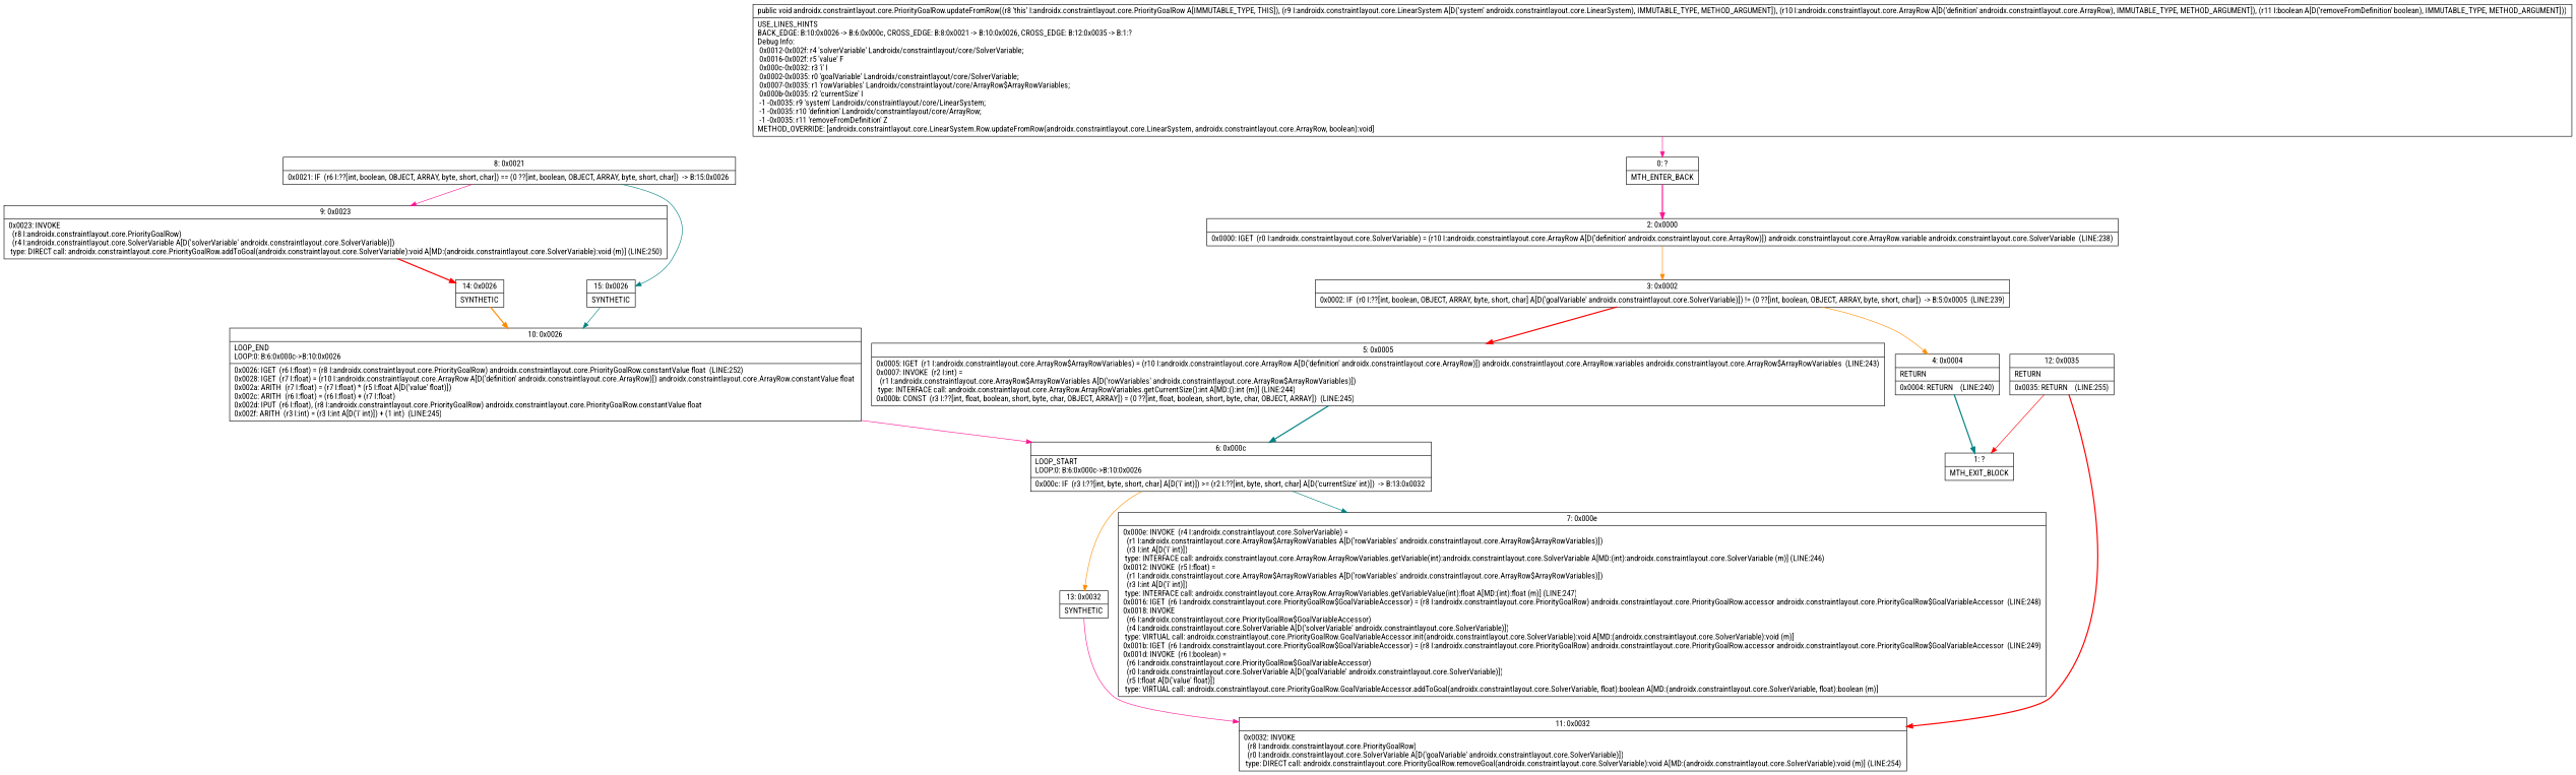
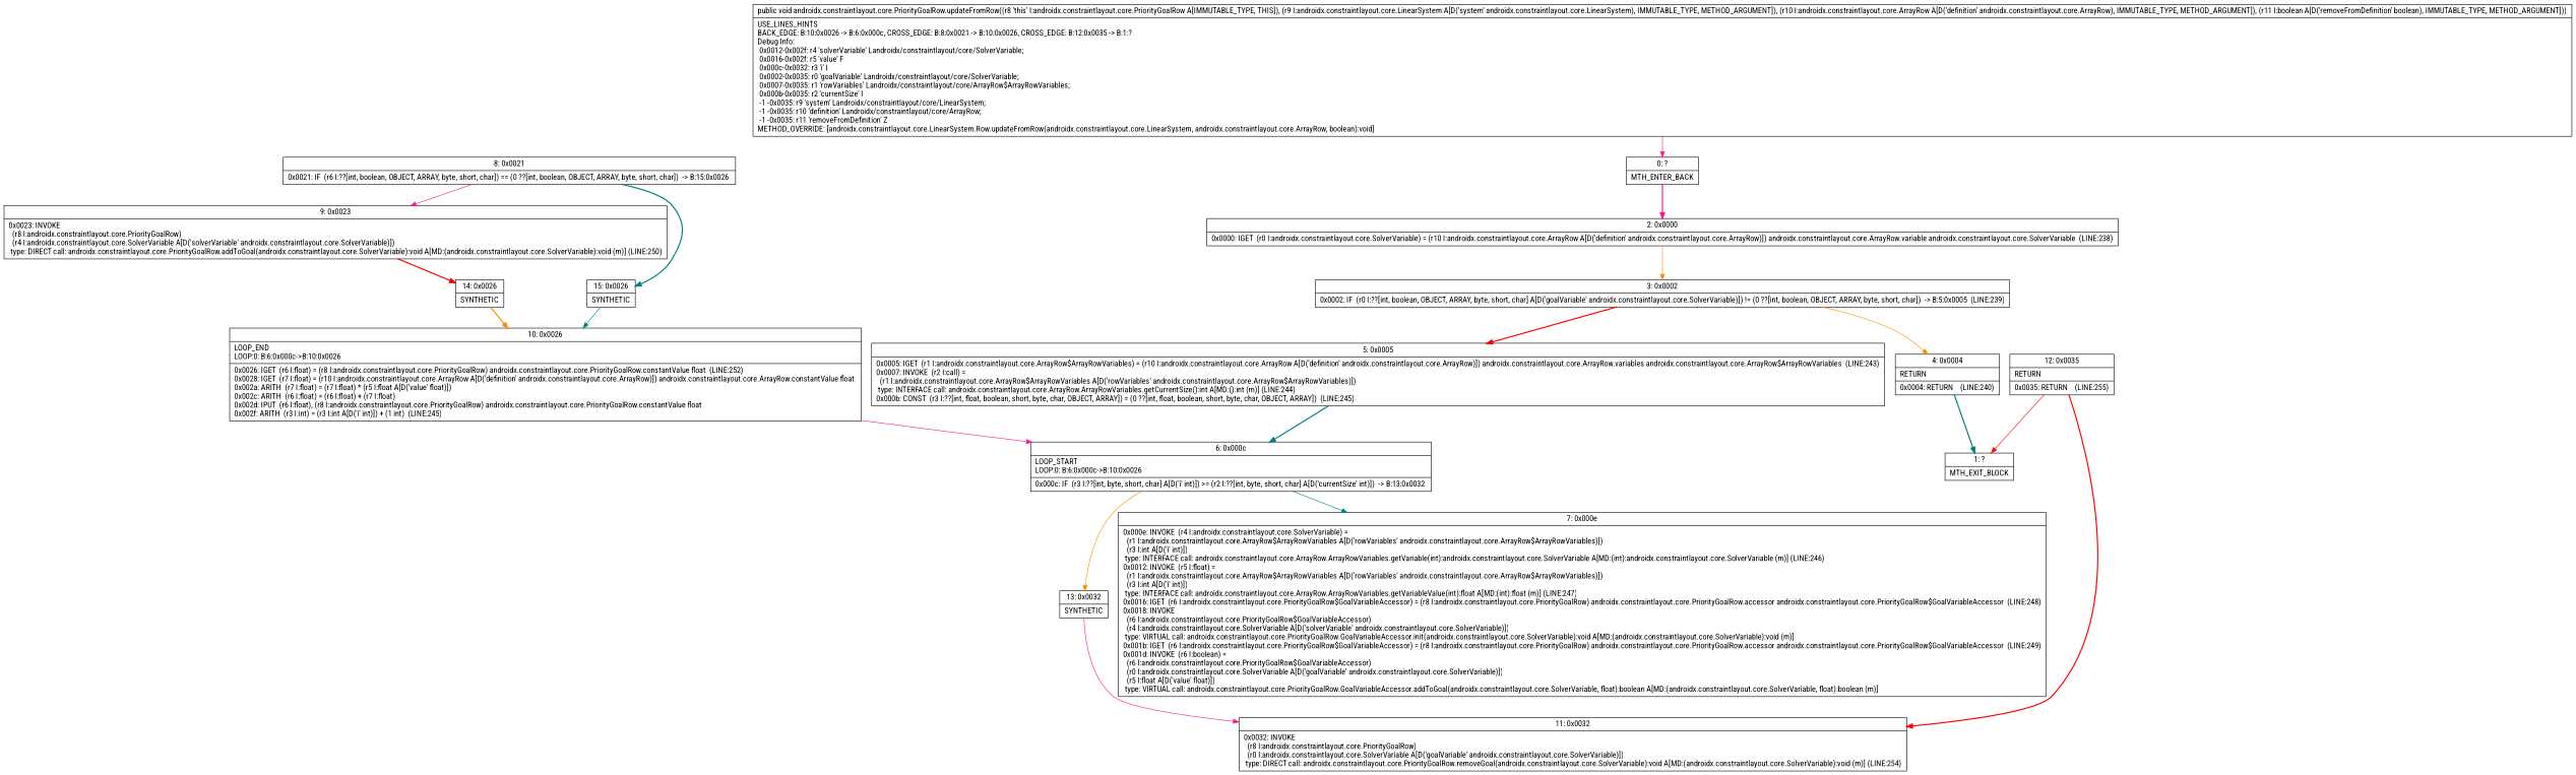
  digraph {
    fontname="Roboto Condensed"
    node [fontname="Roboto Condensed" shape=record]
    edge [color=deeppink fontname="Roboto Condensed" style=solid]
    n1 [label="{0\:\ ?|MTH_ENTER_BACK\l}"]
    n2 [label="{2\:\ 0x0000|0x0000: IGET  (r0 I:androidx.constraintlayout.core.SolverVariable) = (r10 I:androidx.constraintlayout.core.ArrayRow A[D('definition' androidx.constraintlayout.core.ArrayRow)]) androidx.constraintlayout.core.ArrayRow.variable androidx.constraintlayout.core.SolverVariable  (LINE:238)\l}"]
    n3 [label="{3\:\ 0x0002|0x0002: IF  (r0 I:??[int, boolean, OBJECT, ARRAY, byte, short, char] A[D('goalVariable' androidx.constraintlayout.core.SolverVariable)]) != (0 ??[int, boolean, OBJECT, ARRAY, byte, short, char])  \-\> B:5:0x0005  (LINE:239)\l}"]
    n4 [label="{4\:\ 0x0004|RETURN\l|0x0004: RETURN    (LINE:240)\l}"]
-   n5 [label="{5\:\ 0x0005|0x0005: IGET  (r1 I:androidx.constraintlayout.core.ArrayRow$ArrayRowVariables) = (r10 I:androidx.constraintlayout.core.ArrayRow A[D('definition' androidx.constraintlayout.core.ArrayRow)]) androidx.constraintlayout.core.ArrayRow.variables androidx.constraintlayout.core.ArrayRow$ArrayRowVariables  (LINE:243)\l0x0007: INVOKE  (r2 I:int) = \l  (r1 I:androidx.constraintlayout.core.ArrayRow$ArrayRowVariables A[D('rowVariables' androidx.constraintlayout.core.ArrayRow$ArrayRowVariables)])\l type: INTERFACE call: androidx.constraintlayout.core.ArrayRow.ArrayRowVariables.getCurrentSize():int A[MD:():int (m)] (LINE:244)\l0x000b: CONST  (r3 I:??[int, float, boolean, short, byte, char, OBJECT, ARRAY]) = (0 ??[int, float, boolean, short, byte, char, OBJECT, ARRAY])  (LINE:245)\l}"]
+   n5 [label="{5\:\ 0x0005|0x0005: IGET  (r1 I:androidx.constraintlayout.core.ArrayRow$ArrayRowVariables) = (r10 I:androidx.constraintlayout.core.ArrayRow A[D('definition' androidx.constraintlayout.core.ArrayRow)]) androidx.constraintlayout.core.ArrayRow.variables androidx.constraintlayout.core.ArrayRow$ArrayRowVariables  (LINE:243)\l0x0007: INVOKE  (r2 I:call) = \l  (r1 I:androidx.constraintlayout.core.ArrayRow$ArrayRowVariables A[D('rowVariables' androidx.constraintlayout.core.ArrayRow$ArrayRowVariables)])\l type: INTERFACE call: androidx.constraintlayout.core.ArrayRow.ArrayRowVariables.getCurrentSize():int A[MD:():int (m)] (LINE:244)\l0x000b: CONST  (r3 I:??[int, float, boolean, short, byte, char, OBJECT, ARRAY]) = (0 ??[int, float, boolean, short, byte, char, OBJECT, ARRAY])  (LINE:245)\l}"]
    n6 [label="{1\:\ ?|MTH_EXIT_BLOCK\l}"]
    n7 [label="{6\:\ 0x000c|LOOP_START\lLOOP:0: B:6:0x000c\-\>B:10:0x0026\l|0x000c: IF  (r3 I:??[int, byte, short, char] A[D('i' int)]) \>= (r2 I:??[int, byte, short, char] A[D('currentSize' int)])  \-\> B:13:0x0032 \l}"]
    n8 [label="{7\:\ 0x000e|0x000e: INVOKE  (r4 I:androidx.constraintlayout.core.SolverVariable) = \l  (r1 I:androidx.constraintlayout.core.ArrayRow$ArrayRowVariables A[D('rowVariables' androidx.constraintlayout.core.ArrayRow$ArrayRowVariables)])\l  (r3 I:int A[D('i' int)])\l type: INTERFACE call: androidx.constraintlayout.core.ArrayRow.ArrayRowVariables.getVariable(int):androidx.constraintlayout.core.SolverVariable A[MD:(int):androidx.constraintlayout.core.SolverVariable (m)] (LINE:246)\l0x0012: INVOKE  (r5 I:float) = \l  (r1 I:androidx.constraintlayout.core.ArrayRow$ArrayRowVariables A[D('rowVariables' androidx.constraintlayout.core.ArrayRow$ArrayRowVariables)])\l  (r3 I:int A[D('i' int)])\l type: INTERFACE call: androidx.constraintlayout.core.ArrayRow.ArrayRowVariables.getVariableValue(int):float A[MD:(int):float (m)] (LINE:247)\l0x0016: IGET  (r6 I:androidx.constraintlayout.core.PriorityGoalRow$GoalVariableAccessor) = (r8 I:androidx.constraintlayout.core.PriorityGoalRow) androidx.constraintlayout.core.PriorityGoalRow.accessor androidx.constraintlayout.core.PriorityGoalRow$GoalVariableAccessor  (LINE:248)\l0x0018: INVOKE  \l  (r6 I:androidx.constraintlayout.core.PriorityGoalRow$GoalVariableAccessor)\l  (r4 I:androidx.constraintlayout.core.SolverVariable A[D('solverVariable' androidx.constraintlayout.core.SolverVariable)])\l type: VIRTUAL call: androidx.constraintlayout.core.PriorityGoalRow.GoalVariableAccessor.init(androidx.constraintlayout.core.SolverVariable):void A[MD:(androidx.constraintlayout.core.SolverVariable):void (m)]\l0x001b: IGET  (r6 I:androidx.constraintlayout.core.PriorityGoalRow$GoalVariableAccessor) = (r8 I:androidx.constraintlayout.core.PriorityGoalRow) androidx.constraintlayout.core.PriorityGoalRow.accessor androidx.constraintlayout.core.PriorityGoalRow$GoalVariableAccessor  (LINE:249)\l0x001d: INVOKE  (r6 I:boolean) = \l  (r6 I:androidx.constraintlayout.core.PriorityGoalRow$GoalVariableAccessor)\l  (r0 I:androidx.constraintlayout.core.SolverVariable A[D('goalVariable' androidx.constraintlayout.core.SolverVariable)])\l  (r5 I:float A[D('value' float)])\l type: VIRTUAL call: androidx.constraintlayout.core.PriorityGoalRow.GoalVariableAccessor.addToGoal(androidx.constraintlayout.core.SolverVariable, float):boolean A[MD:(androidx.constraintlayout.core.SolverVariable, float):boolean (m)]\l}"]
    n9 [label="{13\:\ 0x0032|SYNTHETIC\l}"]
    n10 [label="{11\:\ 0x0032|0x0032: INVOKE  \l  (r8 I:androidx.constraintlayout.core.PriorityGoalRow)\l  (r0 I:androidx.constraintlayout.core.SolverVariable A[D('goalVariable' androidx.constraintlayout.core.SolverVariable)])\l type: DIRECT call: androidx.constraintlayout.core.PriorityGoalRow.removeGoal(androidx.constraintlayout.core.SolverVariable):void A[MD:(androidx.constraintlayout.core.SolverVariable):void (m)] (LINE:254)\l}"]
    n11 [label="{8\:\ 0x0021|0x0021: IF  (r6 I:??[int, boolean, OBJECT, ARRAY, byte, short, char]) == (0 ??[int, boolean, OBJECT, ARRAY, byte, short, char])  \-\> B:15:0x0026 \l}"]
    n12 [label="{9\:\ 0x0023|0x0023: INVOKE  \l  (r8 I:androidx.constraintlayout.core.PriorityGoalRow)\l  (r4 I:androidx.constraintlayout.core.SolverVariable A[D('solverVariable' androidx.constraintlayout.core.SolverVariable)])\l type: DIRECT call: androidx.constraintlayout.core.PriorityGoalRow.addToGoal(androidx.constraintlayout.core.SolverVariable):void A[MD:(androidx.constraintlayout.core.SolverVariable):void (m)] (LINE:250)\l}"]
    n13 [label="{15\:\ 0x0026|SYNTHETIC\l}"]
    n14 [label="{14\:\ 0x0026|SYNTHETIC\l}"]
    n15 [label="{10\:\ 0x0026|LOOP_END\lLOOP:0: B:6:0x000c\-\>B:10:0x0026\l|0x0026: IGET  (r6 I:float) = (r8 I:androidx.constraintlayout.core.PriorityGoalRow) androidx.constraintlayout.core.PriorityGoalRow.constantValue float  (LINE:252)\l0x0028: IGET  (r7 I:float) = (r10 I:androidx.constraintlayout.core.ArrayRow A[D('definition' androidx.constraintlayout.core.ArrayRow)]) androidx.constraintlayout.core.ArrayRow.constantValue float \l0x002a: ARITH  (r7 I:float) = (r7 I:float) * (r5 I:float A[D('value' float)]) \l0x002c: ARITH  (r6 I:float) = (r6 I:float) + (r7 I:float) \l0x002d: IPUT  (r6 I:float), (r8 I:androidx.constraintlayout.core.PriorityGoalRow) androidx.constraintlayout.core.PriorityGoalRow.constantValue float \l0x002f: ARITH  (r3 I:int) = (r3 I:int A[D('i' int)]) + (1 int)  (LINE:245)\l}"]
    n16 [label="{12\:\ 0x0035|RETURN\l|0x0035: RETURN    (LINE:255)\l}"]
    n17 [label="{public void androidx.constraintlayout.core.PriorityGoalRow.updateFromRow((r8 'this' I:androidx.constraintlayout.core.PriorityGoalRow A[IMMUTABLE_TYPE, THIS]), (r9 I:androidx.constraintlayout.core.LinearSystem A[D('system' androidx.constraintlayout.core.LinearSystem), IMMUTABLE_TYPE, METHOD_ARGUMENT]), (r10 I:androidx.constraintlayout.core.ArrayRow A[D('definition' androidx.constraintlayout.core.ArrayRow), IMMUTABLE_TYPE, METHOD_ARGUMENT]), (r11 I:boolean A[D('removeFromDefinition' boolean), IMMUTABLE_TYPE, METHOD_ARGUMENT]))  | USE_LINES_HINTS\lBACK_EDGE: B:10:0x0026 \-\> B:6:0x000c, CROSS_EDGE: B:8:0x0021 \-\> B:10:0x0026, CROSS_EDGE: B:12:0x0035 \-\> B:1:?\lDebug Info:\l  0x0012\-0x002f: r4 'solverVariable' Landroidx\/constraintlayout\/core\/SolverVariable;\l  0x0016\-0x002f: r5 'value' F\l  0x000c\-0x0032: r3 'i' I\l  0x0002\-0x0035: r0 'goalVariable' Landroidx\/constraintlayout\/core\/SolverVariable;\l  0x0007\-0x0035: r1 'rowVariables' Landroidx\/constraintlayout\/core\/ArrayRow$ArrayRowVariables;\l  0x000b\-0x0035: r2 'currentSize' I\l  \-1 \-0x0035: r9 'system' Landroidx\/constraintlayout\/core\/LinearSystem;\l  \-1 \-0x0035: r10 'definition' Landroidx\/constraintlayout\/core\/ArrayRow;\l  \-1 \-0x0035: r11 'removeFromDefinition' Z\lMETHOD_OVERRIDE: [androidx.constraintlayout.core.LinearSystem.Row.updateFromRow(androidx.constraintlayout.core.LinearSystem, androidx.constraintlayout.core.ArrayRow, boolean):void]\l}"]
    n1 -> n2 [style=bold]
    n2 -> n3 [color=darkorange]
    n3 -> n4 [color=darkorange]
    n3 -> n5 [color=red style=bold]
    n4 -> n6 [color=teal style=bold]
    n5 -> n7 [color=teal style=bold]
    n7 -> n8 [color=teal]
    n7 -> n9 [color=darkorange]
    n9 -> n10
    n11 -> n12
-   n11 -> n13 [color=teal]
+   n11 -> n13 [color=teal style=bold]
    n12 -> n14 [color=red style=bold]
    n13 -> n15 [color=teal]
    n14 -> n15 [color=darkorange style=bold]
    n15 -> n7
    n16 -> n6 [color=red]
    n16 -> n10 [color=red style=bold]
    n17 -> n1
  }
